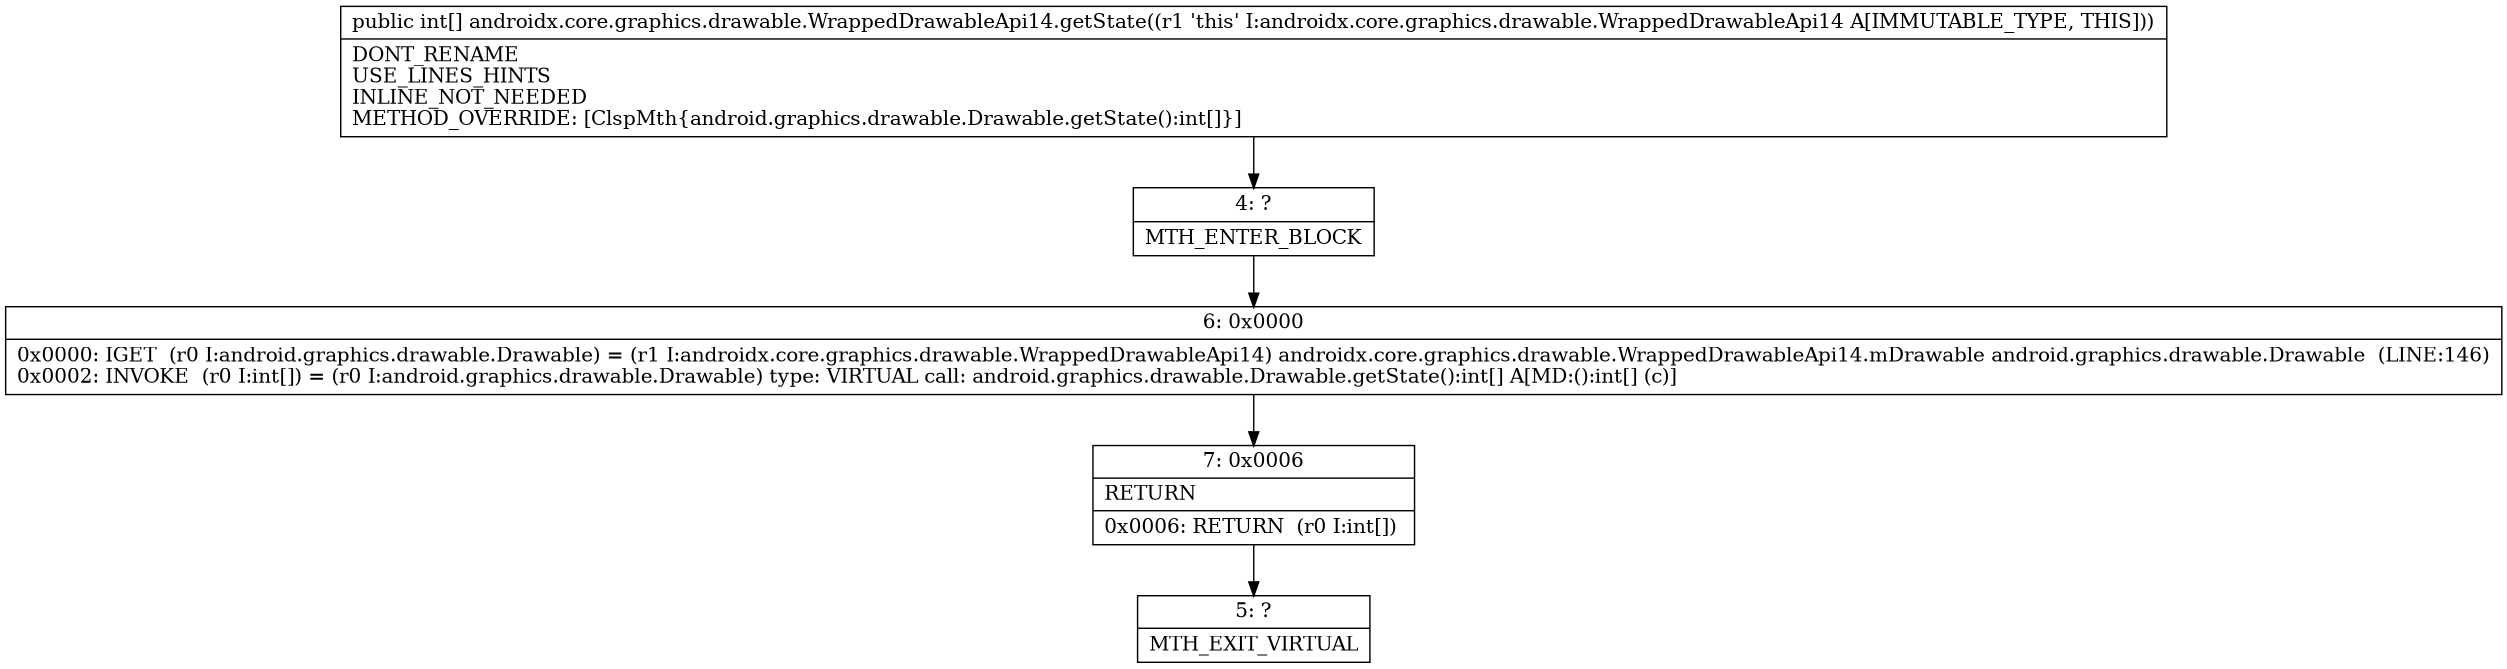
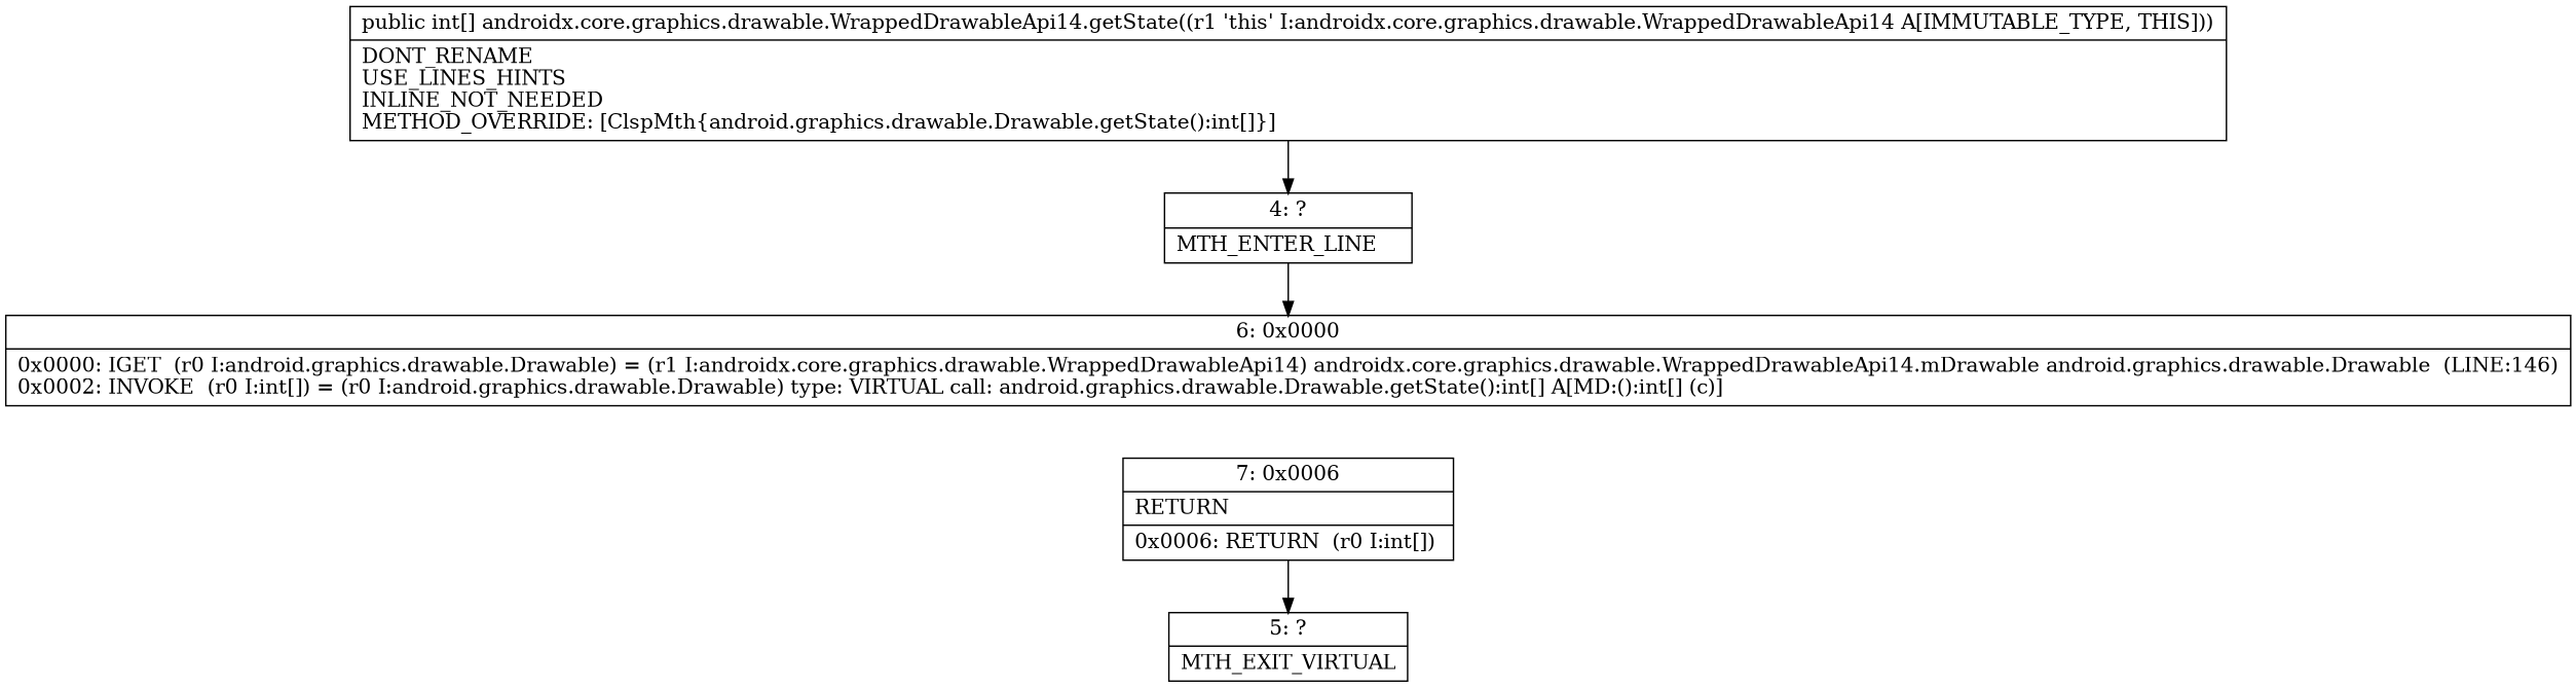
  digraph {
    node [shape=record]
-   n1 [label="{4\:\ ?|MTH_ENTER_BLOCK\l}"]
+   n1 [label="{4\:\ ?|MTH_ENTER_LINE\l}"]
    n2 [label="{6\:\ 0x0000|0x0000: IGET  (r0 I:android.graphics.drawable.Drawable) = (r1 I:androidx.core.graphics.drawable.WrappedDrawableApi14) androidx.core.graphics.drawable.WrappedDrawableApi14.mDrawable android.graphics.drawable.Drawable  (LINE:146)\l0x0002: INVOKE  (r0 I:int[]) = (r0 I:android.graphics.drawable.Drawable) type: VIRTUAL call: android.graphics.drawable.Drawable.getState():int[] A[MD:():int[] (c)]\l}"]
    n3 [label="{7\:\ 0x0006|RETURN\l|0x0006: RETURN  (r0 I:int[]) \l}"]
    n4 [label="{5\:\ ?|MTH_EXIT_VIRTUAL\l}"]
    n5 [label="{public int[] androidx.core.graphics.drawable.WrappedDrawableApi14.getState((r1 'this' I:androidx.core.graphics.drawable.WrappedDrawableApi14 A[IMMUTABLE_TYPE, THIS]))  | DONT_RENAME\lUSE_LINES_HINTS\lINLINE_NOT_NEEDED\lMETHOD_OVERRIDE: [ClspMth\{android.graphics.drawable.Drawable.getState():int[]\}]\l}"]
    n1 -> n2
-   n2 -> n3
    n3 -> n4
    n5 -> n1
  }
